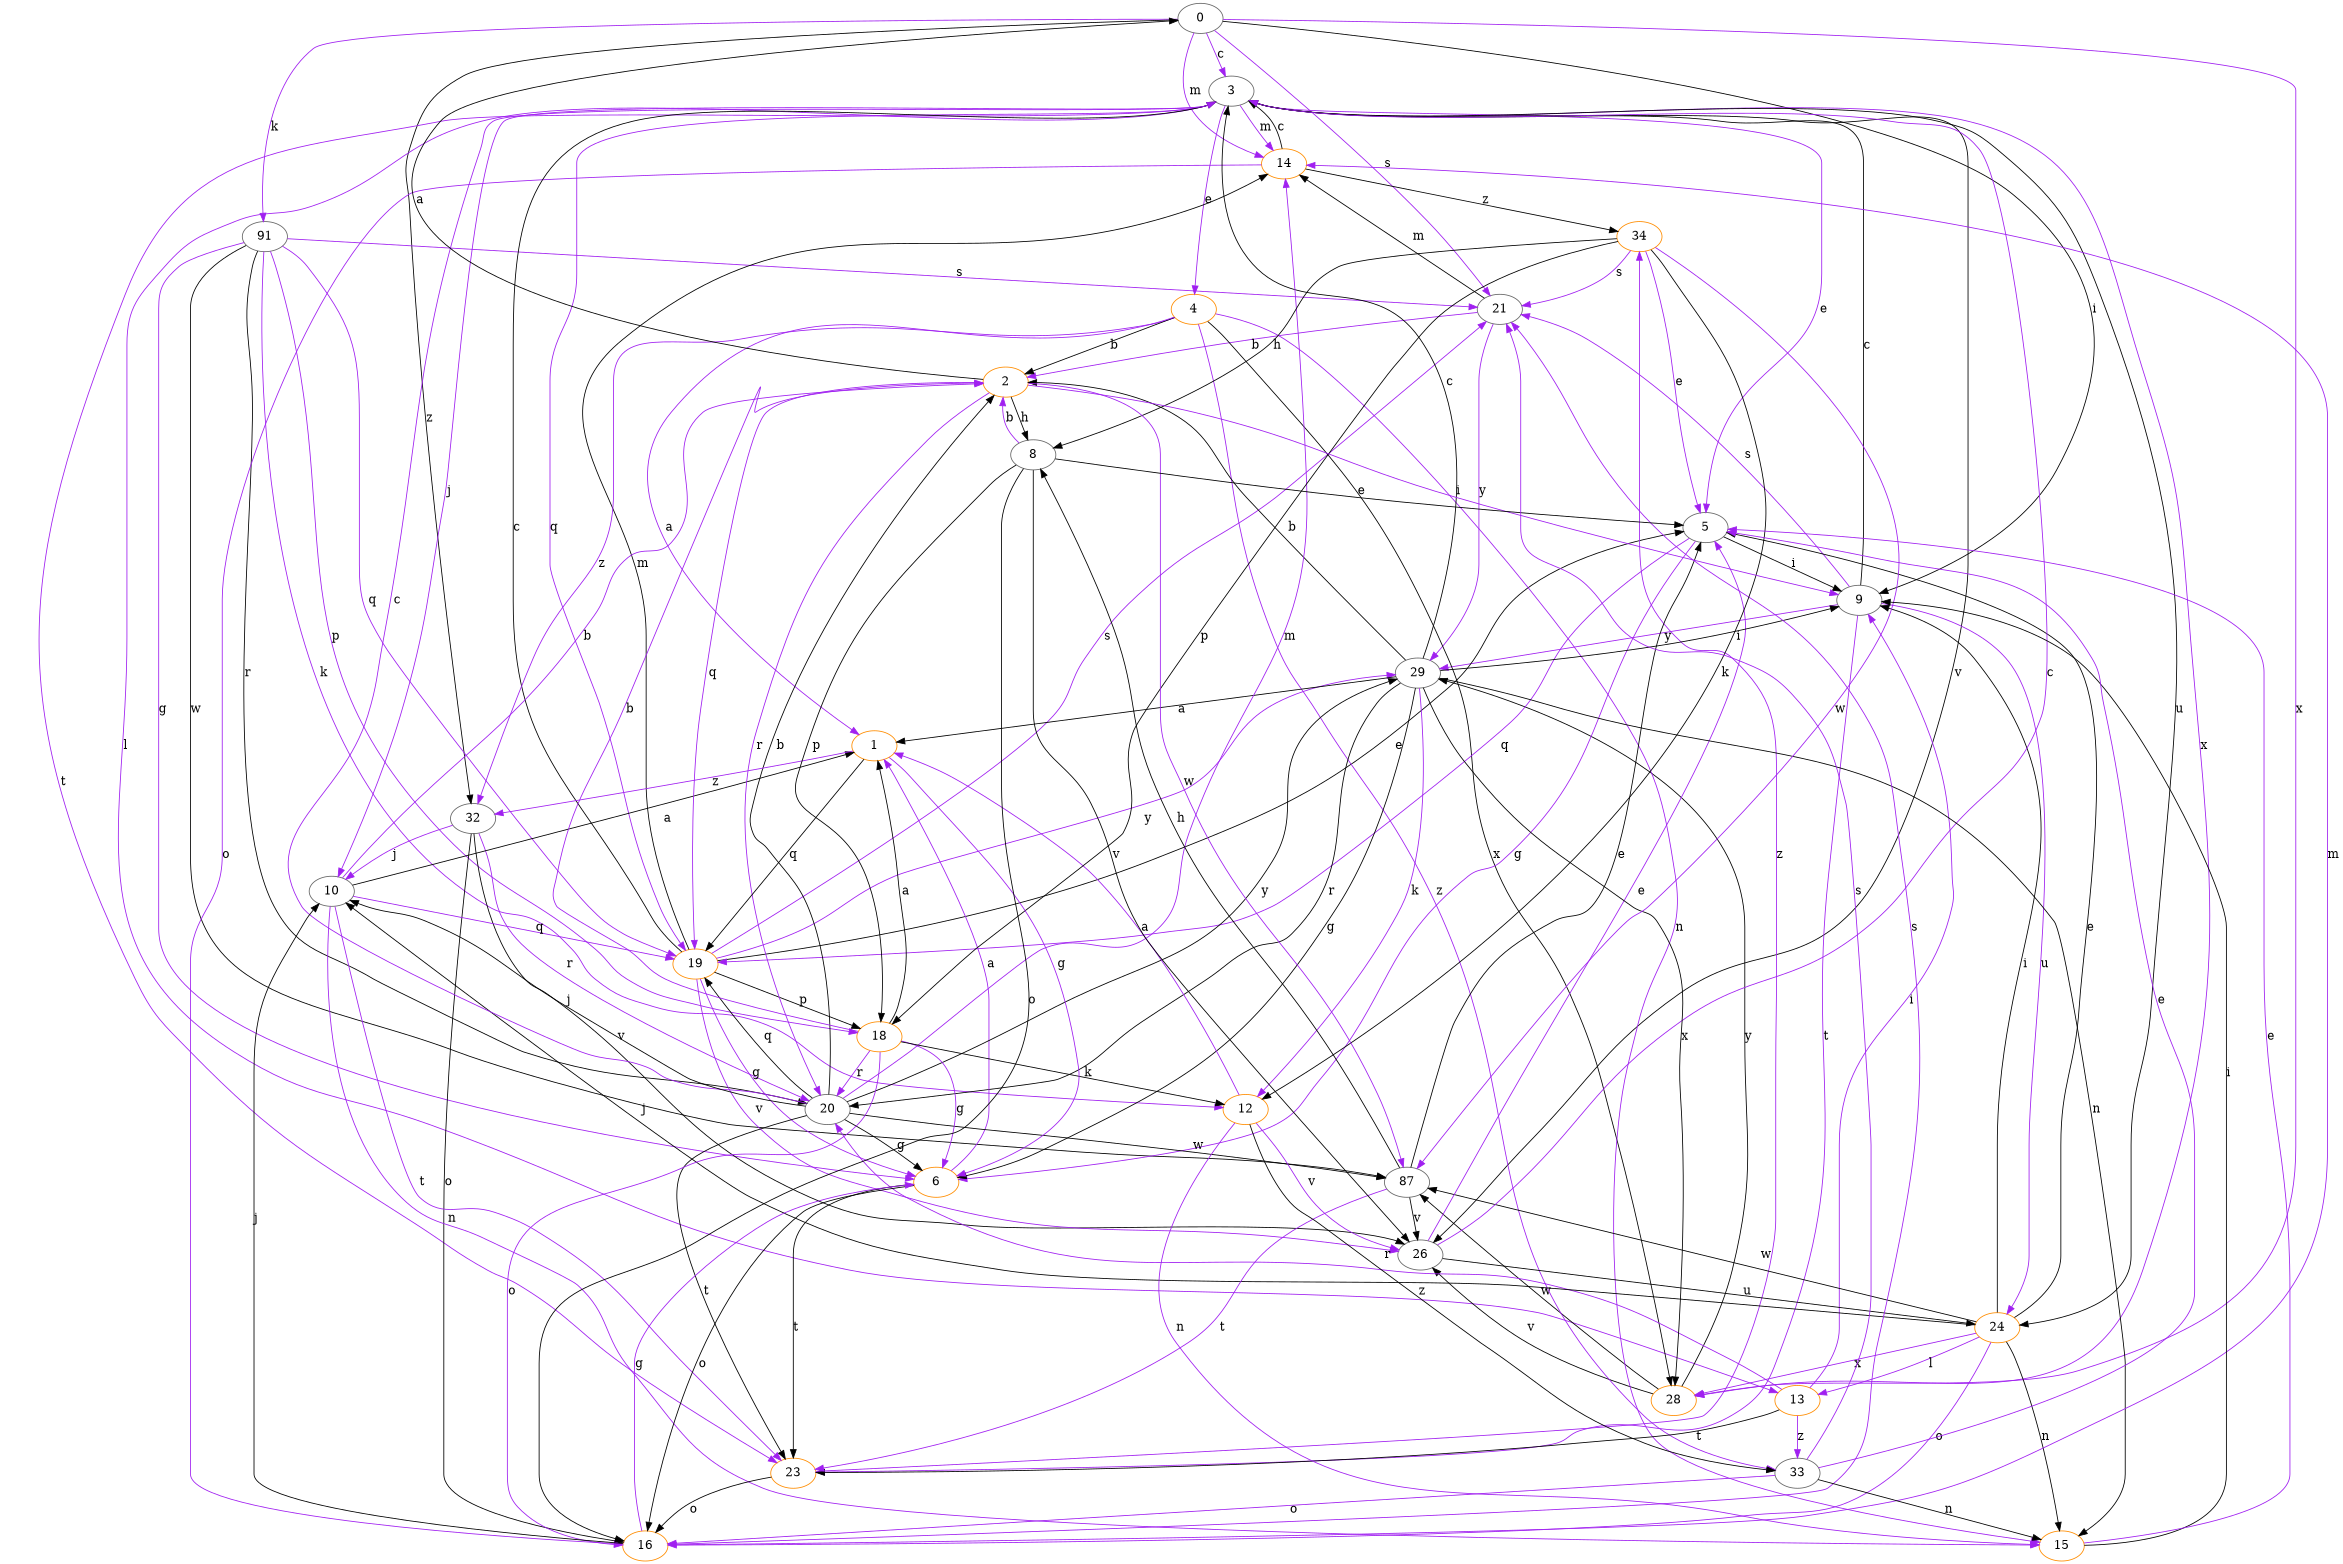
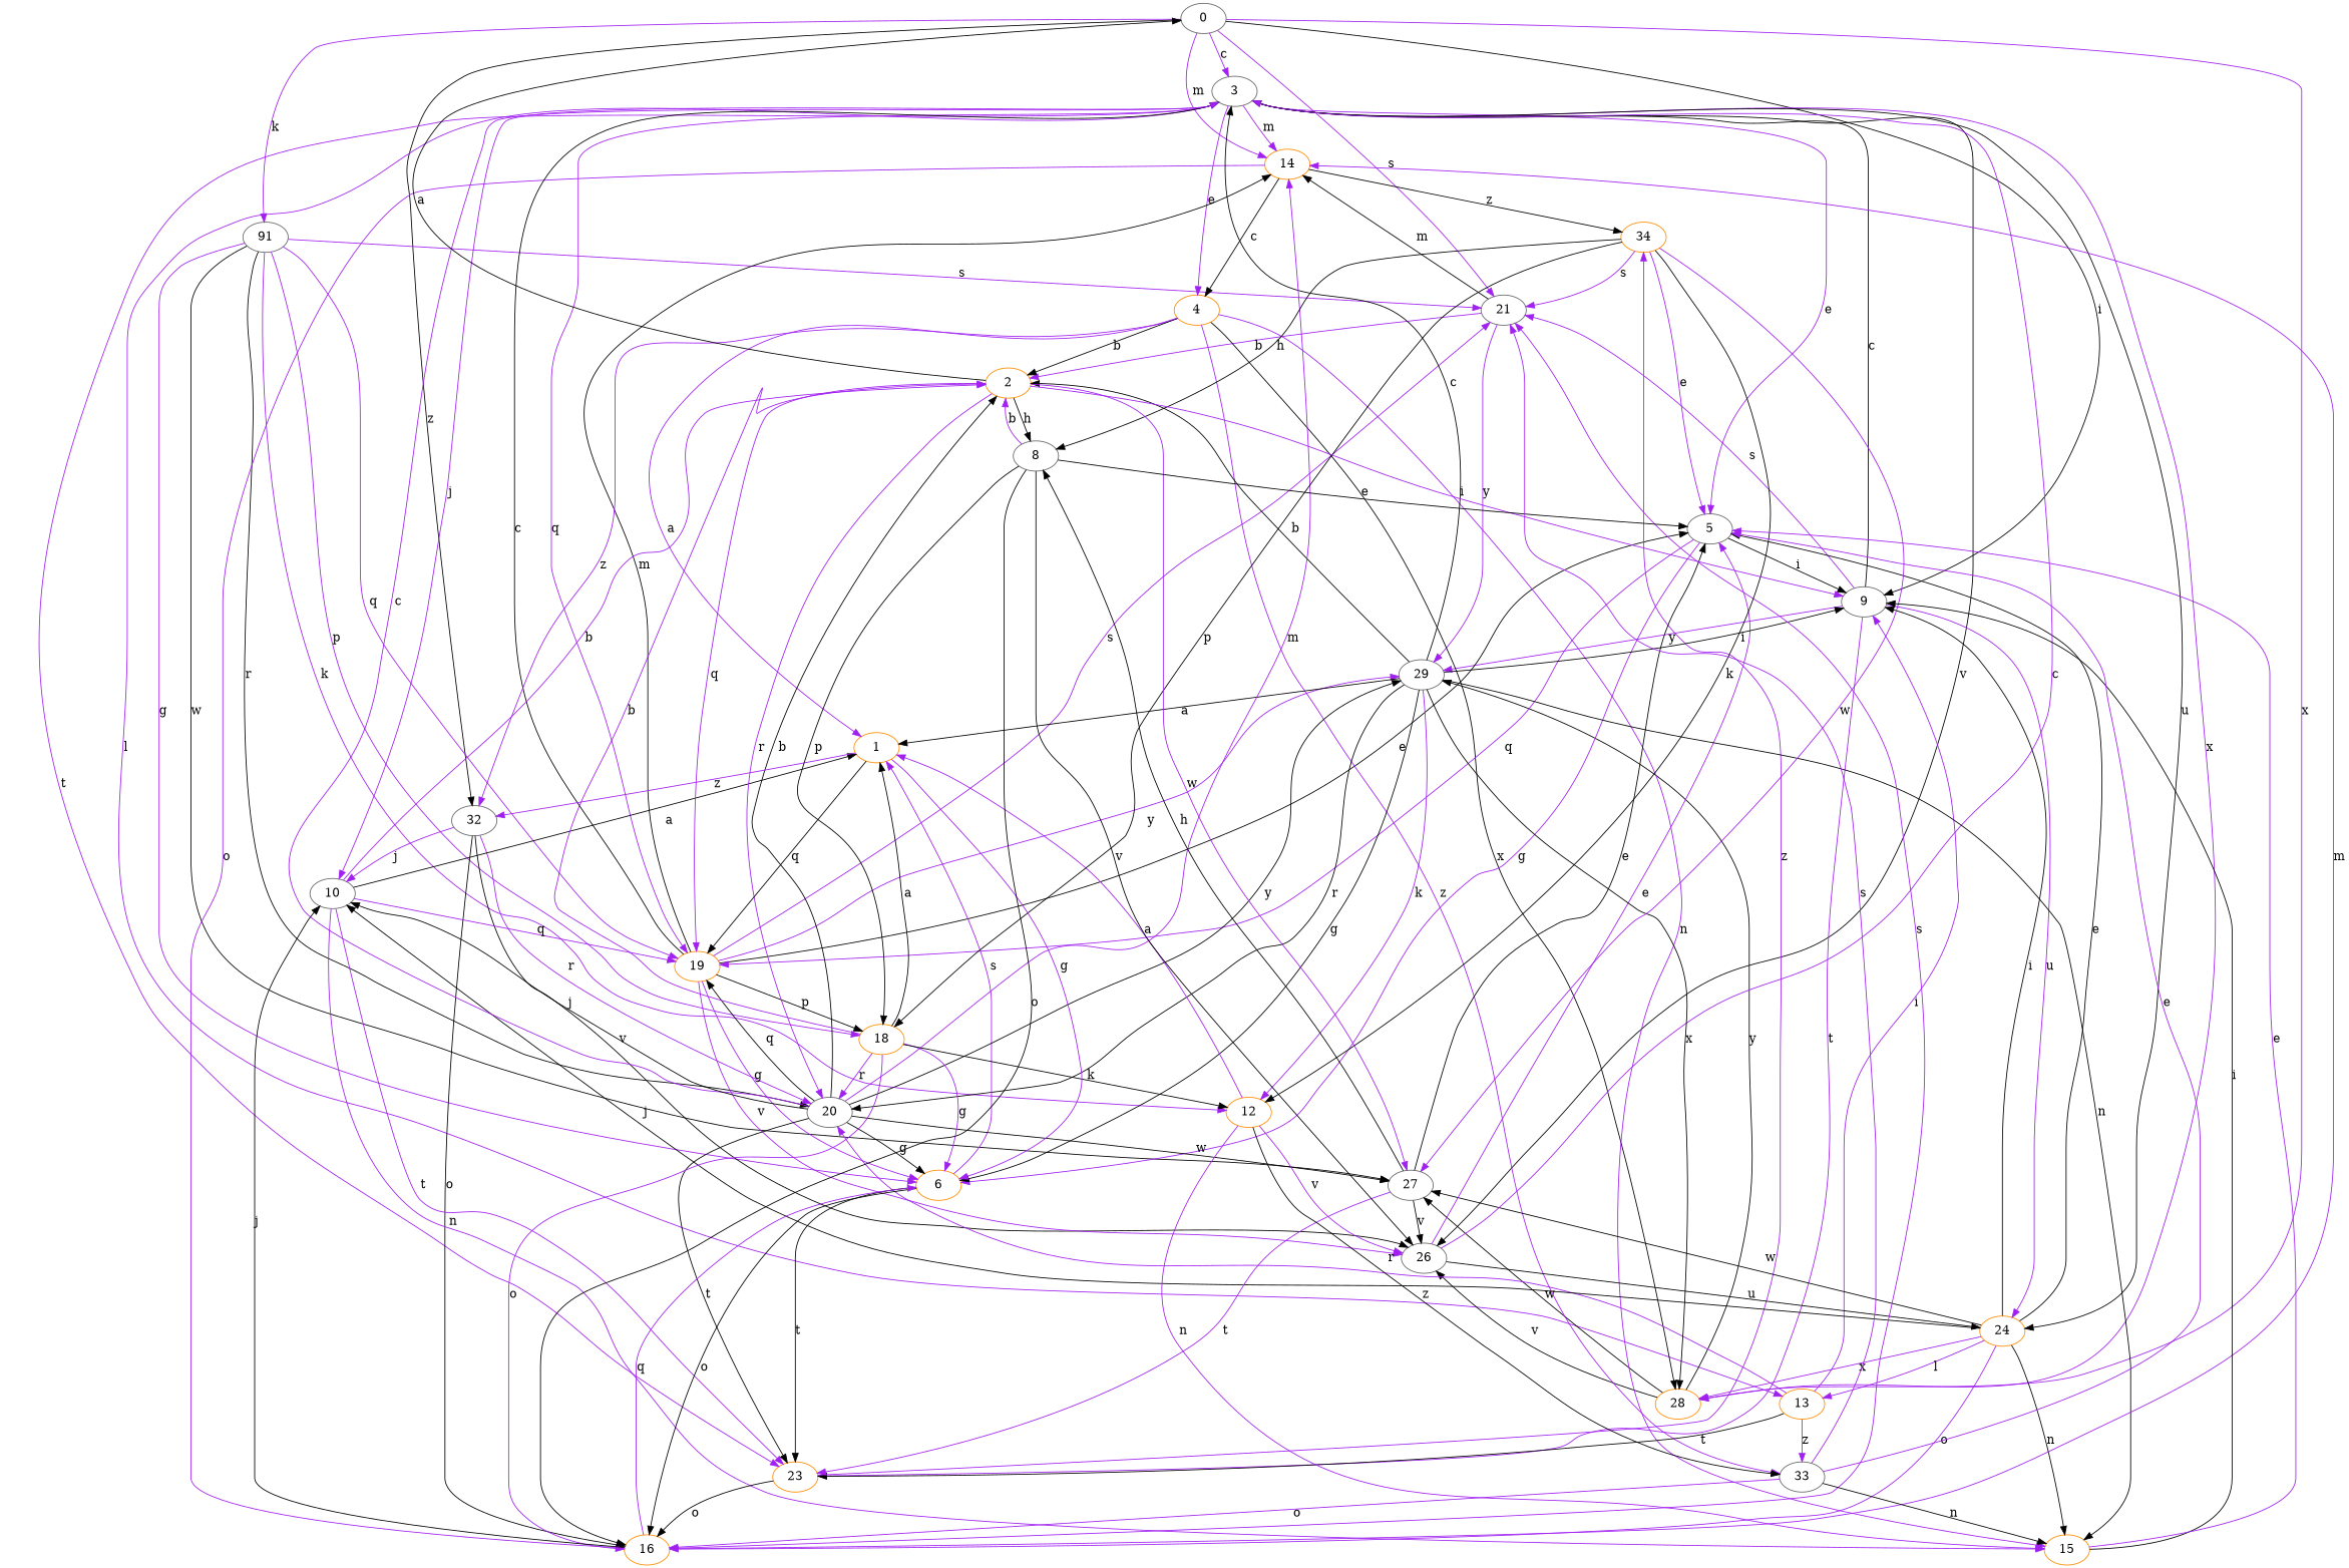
  strict digraph {
    node [color=darkorange]
    edge [color=purple]
    0 [color=gray40]
    3 [color=gray40]
    9 [color=gray40]
    n4 [color=gray40 label=91]
    14
    21 [color=gray40]
    28
    32 [color=gray40]
    19
    4
    5 [color=gray40]
    10 [color=gray40]
    13
    23
    24
    26 [color=gray40]
    29 [color=gray40]
    6
    20 [color=gray40]
-   27 [color=gray40 label=87]
+   27 [color=gray40]
    18
    12
    16
    34
    2
    1
    8 [color=gray40]
    15
    33 [color=gray40]
    0 -> 3 [label=c]
    0 -> 9 [color=black label=i]
    0 -> n4 [label=k]
    0 -> 14 [label=m]
    0 -> 21 [label=s]
    0 -> 28 [label=x]
    0 -> 32 [color=black label=z]
    3 -> 14 [label=m]
    3 -> 28 [label=x]
    3 -> 19 [label=q]
    3 -> 4 [label=e]
    3 -> 5 [label=e]
    3 -> 10 [label=j]
    3 -> 13 [label=l]
    3 -> 23 [label=t]
    3 -> 24 [color=black label=u]
    3 -> 26 [color=black label=v]
    9 -> 3 [color=black label=c]
    9 -> 21 [label=s]
    9 -> 23 [label=t]
    9 -> 24 [label=u]
    9 -> 29 [label=y]
    n4 -> 21 [label=s]
    n4 -> 19 [label=q]
    n4 -> 6 [label=g]
    n4 -> 20 [color=black label=r]
    n4 -> 27 [color=black label=w]
    n4 -> 18 [label=p]
    n4 -> 12 [label=k]
-   14 -> 3 [color=black label=c]
+   14 -> 4 [color=black label=c]
    14 -> 16 [label=o]
    14 -> 34 [color=black label=z]
    21 -> 14 [color=black label=m]
    21 -> 29 [label=y]
    21 -> 2 [label=b]
    28 -> 26 [color=black label=v]
    28 -> 29 [color=black label=y]
    28 -> 27 [color=black label=w]
    32 -> 10 [label=j]
    32 -> 26 [color=black label=v]
    32 -> 20 [label=r]
    32 -> 16 [color=black label=o]
    19 -> 3 [color=black label=c]
    19 -> 14 [color=black label=m]
    19 -> 21 [label=s]
    19 -> 5 [color=black label=e]
    19 -> 26 [label=v]
    19 -> 29 [label=y]
    19 -> 6 [label=g]
    19 -> 18 [color=black label=p]
    4 -> 28 [color=black label=x]
    4 -> 32 [label=z]
    4 -> 2 [color=black label=b]
    4 -> 1 [label=a]
    4 -> 15 [label=n]
    4 -> 33 [label=z]
    5 -> 9 [color=black label=i]
    5 -> 19 [label=q]
    5 -> 6 [label=g]
    10 -> 19 [label=q]
    10 -> 23 [label=t]
    10 -> 2 [label=b]
    10 -> 1 [color=black label=a]
    10 -> 15 [label=n]
    13 -> 9 [label=i]
    13 -> 23 [color=black label=t]
    13 -> 20 [label=r]
    13 -> 33 [label=z]
    23 -> 16 [color=black label=o]
    23 -> 34 [label=z]
    24 -> 9 [color=black label=i]
    24 -> 28 [label=x]
    24 -> 5 [color=black label=e]
    24 -> 10 [color=black label=j]
    24 -> 13 [label=l]
    24 -> 27 [color=black label=w]
    24 -> 16 [label=o]
    24 -> 15 [color=black label=n]
    26 -> 3 [label=c]
    26 -> 5 [label=e]
    26 -> 24 [color=black label=u]
    29 -> 3 [color=black label=c]
    29 -> 9 [color=black label=i]
    29 -> 28 [color=black label=x]
    29 -> 6 [color=black label=g]
    29 -> 20 [color=black label=r]
    29 -> 12 [label=k]
    29 -> 2 [color=black label=b]
    29 -> 1 [color=black label=a]
    29 -> 15 [color=black label=n]
    6 -> 23 [color=black label=t]
    6 -> 16 [color=black label=o]
-   6 -> 1 [label=a]
+   6 -> 1 [label=s]
    20 -> 3 [label=c]
    20 -> 14 [label=m]
    20 -> 19 [color=black label=q]
    20 -> 10 [color=black label=j]
    20 -> 23 [color=black label=t]
    20 -> 29 [color=black label=y]
    20 -> 6 [color=black label=g]
    20 -> 27 [color=black label=w]
    20 -> 2 [color=black label=b]
    27 -> 5 [color=black label=e]
    27 -> 23 [label=t]
    27 -> 26 [color=black label=v]
    27 -> 8 [color=black label=h]
    18 -> 6 [label=g]
    18 -> 20 [label=r]
    18 -> 12 [color=black label=k]
    18 -> 16 [label=o]
    18 -> 2 [label=b]
    18 -> 1 [color=black label=a]
    12 -> 26 [label=v]
    12 -> 1 [label=a]
    12 -> 15 [label=n]
    12 -> 33 [color=black label=z]
    16 -> 14 [label=m]
    16 -> 21 [label=s]
    16 -> 10 [color=black label=j]
-   16 -> 6 [label=g]
+   16 -> 6 [label=q]
    34 -> 21 [label=s]
    34 -> 5 [label=e]
    34 -> 27 [label=w]
    34 -> 18 [color=black label=p]
    34 -> 12 [color=black label=k]
    34 -> 8 [color=black label=h]
    2 -> 0 [color=black label=a]
    2 -> 9 [label=i]
    2 -> 19 [label=q]
    2 -> 20 [label=r]
    2 -> 27 [label=w]
    2 -> 8 [color=black label=h]
    1 -> 32 [label=z]
    1 -> 19 [color=black label=q]
    1 -> 6 [label=g]
    8 -> 5 [color=black label=e]
    8 -> 26 [color=black label=v]
    8 -> 18 [color=black label=p]
    8 -> 16 [color=black label=o]
    8 -> 2 [label=b]
    15 -> 9 [color=black label=i]
    15 -> 5 [label=e]
    33 -> 21 [label=s]
    33 -> 5 [label=e]
    33 -> 16 [label=o]
    33 -> 15 [color=black label=n]
  }
